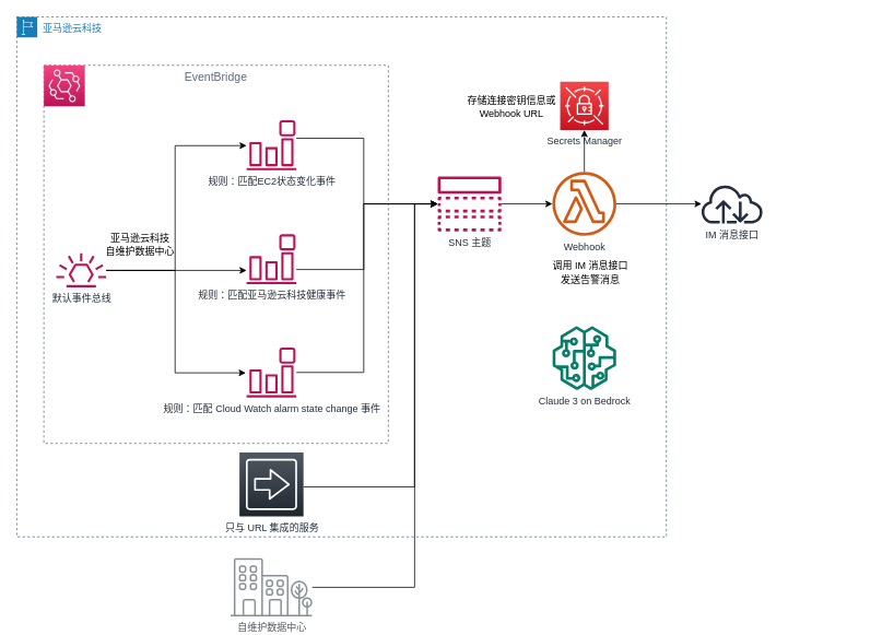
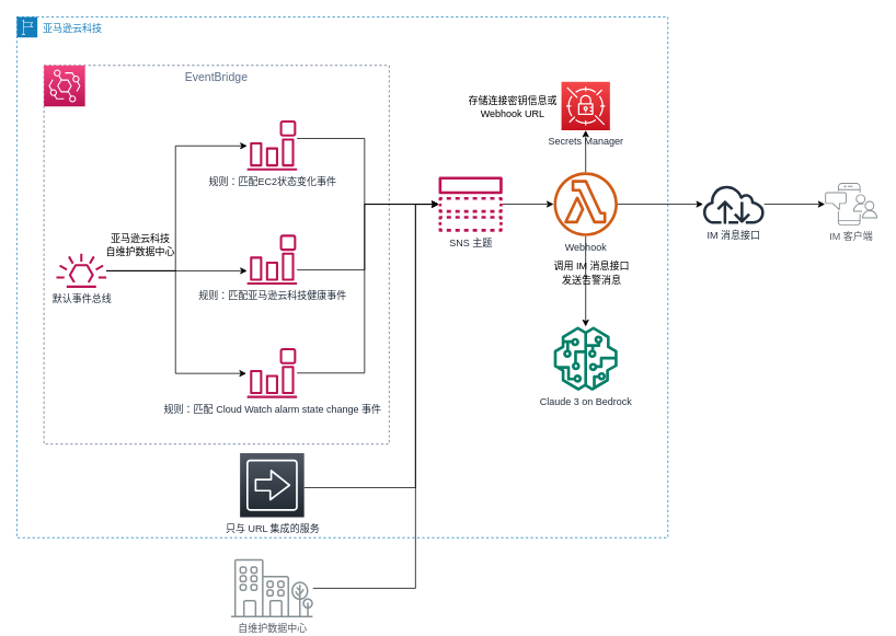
  <mxCell id="0" />
  <mxCell id="1" parent="0" />
  <mxCell id="2" value="亚马逊云科技" style="points=[[0,0],[0.25,0],[0.5,0],[0.75,0],[1,0],[1,0.25],[1,0.5],[1,0.75],[1,1],[0.75,1],[0.5,1],[0.25,1],[0,1],[0,0.75],[0,0.5],[0,0.25]];outlineConnect=0;gradientColor=none;html=1;whiteSpace=wrap;fontSize=12;fontStyle=0;shape=mxgraph.aws4.group;grIcon=mxgraph.aws4.group_region;strokeColor=#147EBA;fillColor=none;verticalAlign=top;align=left;spacingLeft=30;fontColor=#147EBA;dashed=1;" parent="1" vertex="1"><mxGeometry x="20" y="20" width="792" height="634" as="geometry" /></mxCell>
  <mxCell id="3" value="EventBridge" style="fillColor=none;strokeColor=#5A6C86;dashed=1;verticalAlign=top;fontStyle=0;fontColor=#5A6C86;fontSize=14;" parent="1" vertex="1"><mxGeometry x="53" y="79" width="420" height="461" as="geometry" /></mxCell>
  <mxCell id="4" value="" style="points=[[0,0,0],[0.25,0,0],[0.5,0,0],[0.75,0,0],[1,0,0],[0,1,0],[0.25,1,0],[0.5,1,0],[0.75,1,0],[1,1,0],[0,0.25,0],[0,0.5,0],[0,0.75,0],[1,0.25,0],[1,0.5,0],[1,0.75,0]];outlineConnect=0;fontColor=#232F3E;gradientColor=#F34482;gradientDirection=north;fillColor=#BC1356;strokeColor=#ffffff;dashed=0;verticalLabelPosition=bottom;verticalAlign=top;align=center;html=1;fontSize=12;fontStyle=0;aspect=fixed;shape=mxgraph.aws4.resourceIcon;resIcon=mxgraph.aws4.eventbridge;" parent="1" vertex="1"><mxGeometry x="53" y="79" width="50" height="50" as="geometry" /></mxCell>
  <mxCell id="5" style="edgeStyle=orthogonalEdgeStyle;rounded=0;orthogonalLoop=1;jettySize=auto;html=1;" parent="1" source="8" target="19" edge="1"><mxGeometry relative="1" as="geometry"><Array as="points"><mxPoint x="161" y="329" /><mxPoint x="161" y="329" /></Array></mxGeometry></mxCell>
  <mxCell id="6" style="edgeStyle=orthogonalEdgeStyle;rounded=0;orthogonalLoop=1;jettySize=auto;html=1;" parent="1" source="8" edge="1"><mxGeometry relative="1" as="geometry"><mxPoint x="127.897" y="248.1" as="sourcePoint" /><mxPoint x="299.172" y="454" as="targetPoint" /><Array as="points"><mxPoint x="213" y="329" /><mxPoint x="213" y="454" /></Array></mxGeometry></mxCell>
  <mxCell id="7" style="edgeStyle=orthogonalEdgeStyle;rounded=0;orthogonalLoop=1;jettySize=auto;html=1;" parent="1" source="8" target="17" edge="1"><mxGeometry relative="1" as="geometry"><Array as="points"><mxPoint x="213" y="329" /><mxPoint x="213" y="177" /></Array></mxGeometry></mxCell>
  <mxCell id="8" value="默认事件总线" style="outlineConnect=0;fontColor=#232F3E;gradientColor=none;fillColor=#BC1356;strokeColor=none;dashed=0;verticalLabelPosition=bottom;verticalAlign=top;align=center;html=1;fontSize=12;fontStyle=0;aspect=fixed;pointerEvents=1;shape=mxgraph.aws4.eventbridge_default_event_bus_resource;" parent="1" vertex="1"><mxGeometry x="68" y="308.28" width="61" height="41.45" as="geometry" /></mxCell>
  <mxCell id="9" style="edgeStyle=orthogonalEdgeStyle;rounded=0;orthogonalLoop=1;jettySize=auto;html=1;" parent="1" source="10" target="14" edge="1"><mxGeometry relative="1" as="geometry" /></mxCell>
  <mxCell id="10" value="SNS&amp;nbsp;主题" style="outlineConnect=0;fontColor=#232F3E;gradientColor=none;fillColor=#BC1356;strokeColor=none;dashed=0;verticalLabelPosition=bottom;verticalAlign=top;align=center;html=1;fontSize=12;fontStyle=0;aspect=fixed;pointerEvents=1;shape=mxgraph.aws4.topic;" parent="1" vertex="1"><mxGeometry x="533" y="214.5" width="78" height="67" as="geometry" /></mxCell>
  <mxCell id="11" style="edgeStyle=orthogonalEdgeStyle;rounded=0;orthogonalLoop=1;jettySize=auto;html=1;" parent="1" source="14" target="15" edge="1"><mxGeometry relative="1" as="geometry" /></mxCell>
  <mxCell id="12" value="" style="edgeStyle=orthogonalEdgeStyle;rounded=0;orthogonalLoop=1;jettySize=auto;html=1;fontSize=14;" parent="1" source="14" target="22" edge="1"><mxGeometry relative="1" as="geometry" /></mxCell>
+ <mxCell id="13" style="edgeStyle=orthogonalEdgeStyle;rounded=0;orthogonalLoop=1;jettySize=auto;html=1;" edge="1" parent="1" source="14" target="32"><mxGeometry relative="1" as="geometry" /></mxCell>
  <mxCell id="14" value="Webhook" style="outlineConnect=0;fontColor=#232F3E;gradientColor=none;fillColor=#D05C17;strokeColor=none;dashed=0;verticalLabelPosition=bottom;verticalAlign=top;align=center;html=1;fontSize=12;fontStyle=0;aspect=fixed;pointerEvents=1;shape=mxgraph.aws4.lambda_function;" parent="1" vertex="1"><mxGeometry x="673" y="209" width="78" height="78" as="geometry" /></mxCell>
  <mxCell id="15" value="Secrets Manager" style="points=[[0,0,0],[0.25,0,0],[0.5,0,0],[0.75,0,0],[1,0,0],[0,1,0],[0.25,1,0],[0.5,1,0],[0.75,1,0],[1,1,0],[0,0.25,0],[0,0.5,0],[0,0.75,0],[1,0.25,0],[1,0.5,0],[1,0.75,0]];outlineConnect=0;fontColor=#232F3E;gradientColor=#F54749;gradientDirection=north;fillColor=#C7131F;strokeColor=#ffffff;dashed=0;verticalLabelPosition=bottom;verticalAlign=top;align=center;html=1;fontSize=12;fontStyle=0;aspect=fixed;shape=mxgraph.aws4.resourceIcon;resIcon=mxgraph.aws4.secrets_manager;" parent="1" vertex="1"><mxGeometry x="682.5" y="99" width="59" height="59" as="geometry" /></mxCell>
  <mxCell id="16" style="edgeStyle=orthogonalEdgeStyle;rounded=0;orthogonalLoop=1;jettySize=auto;html=1;" parent="1" source="17" target="10" edge="1"><mxGeometry relative="1" as="geometry"><Array as="points"><mxPoint x="443" y="168" /><mxPoint x="443" y="248" /></Array></mxGeometry></mxCell>
  <mxCell id="17" value="规则：匹配EC2状态变化事件" style="outlineConnect=0;fontColor=#232F3E;gradientColor=none;fillColor=#BC1356;strokeColor=none;dashed=0;verticalLabelPosition=bottom;verticalAlign=top;align=center;html=1;fontSize=12;fontStyle=0;aspect=fixed;pointerEvents=1;shape=mxgraph.aws4.event_event_based;" parent="1" vertex="1"><mxGeometry x="300" y="146" width="61" height="61" as="geometry" /></mxCell>
  <mxCell id="18" style="edgeStyle=orthogonalEdgeStyle;rounded=0;orthogonalLoop=1;jettySize=auto;html=1;" parent="1" source="19" target="10" edge="1"><mxGeometry relative="1" as="geometry"><Array as="points"><mxPoint x="443" y="328" /><mxPoint x="443" y="248" /></Array></mxGeometry></mxCell>
  <mxCell id="19" value="规则：匹配亚马逊云科技健康事件" style="outlineConnect=0;fontColor=#232F3E;gradientColor=none;fillColor=#BC1356;strokeColor=none;dashed=0;verticalLabelPosition=bottom;verticalAlign=top;align=center;html=1;fontSize=12;fontStyle=0;aspect=fixed;pointerEvents=1;shape=mxgraph.aws4.event_event_based;" parent="1" vertex="1"><mxGeometry x="300" y="285" width="61" height="61" as="geometry" /></mxCell>
+ <mxCell id="20" value="IM 客户端" style="outlineConnect=0;gradientColor=none;fontColor=#545B64;strokeColor=none;fillColor=#879196;dashed=0;verticalLabelPosition=bottom;verticalAlign=top;align=center;html=1;fontSize=12;fontStyle=0;aspect=fixed;shape=mxgraph.aws4.illustration_notification;pointerEvents=1" parent="1" vertex="1"><mxGeometry x="1003" y="222" width="64.2" height="52" as="geometry" /></mxCell>
+ <mxCell id="21" value="" style="edgeStyle=orthogonalEdgeStyle;rounded=0;orthogonalLoop=1;jettySize=auto;html=1;fontSize=14;" parent="1" source="22" target="20" edge="1"><mxGeometry relative="1" as="geometry" /></mxCell>
  <mxCell id="22" value="IM 消息接口" style="outlineConnect=0;fontColor=#232F3E;gradientColor=none;fillColor=#232F3E;strokeColor=none;dashed=0;verticalLabelPosition=bottom;verticalAlign=top;align=center;html=1;fontSize=12;fontStyle=0;aspect=fixed;pointerEvents=1;shape=mxgraph.aws4.internet;" parent="1" vertex="1"><mxGeometry x="853" y="224" width="78" height="48" as="geometry" /></mxCell>
  <mxCell id="23" value="&lt;div&gt;&lt;font style=&quot;font-size: 12px&quot;&gt;存储连接密钥信息或&lt;/font&gt;&lt;/div&gt;&lt;div&gt;&lt;font style=&quot;font-size: 12px&quot;&gt;Webhook URL&lt;br&gt;&lt;/font&gt;&lt;/div&gt;" style="text;html=1;align=center;verticalAlign=middle;resizable=0;points=[];autosize=1;fontSize=14;" parent="1" vertex="1"><mxGeometry x="560" y="105.5" width="126" height="46" as="geometry" /></mxCell>
  <mxCell id="24" value="&lt;span style=&quot;font-size: 12px&quot;&gt;调用 IM&lt;/span&gt;&lt;span style=&quot;font-size: 12px&quot;&gt;&lt;font style=&quot;font-size: 12px&quot;&gt; 消息&lt;/font&gt;接口&lt;br&gt;发送告警消息&lt;/span&gt;" style="text;html=1;align=center;verticalAlign=middle;resizable=0;points=[];autosize=1;fontSize=14;" parent="1" vertex="1"><mxGeometry x="664" y="308" width="110" height="46" as="geometry" /></mxCell>
  <mxCell id="25" value="&lt;span style=&quot;font-size: 12px&quot;&gt;亚马逊云科技&lt;br&gt;自维护数据中心&lt;/span&gt;" style="text;html=1;align=center;verticalAlign=middle;resizable=0;points=[];autosize=1;fontSize=14;" parent="1" vertex="1"><mxGeometry x="125" y="274" width="90" height="46" as="geometry" /></mxCell>
  <mxCell id="26" style="edgeStyle=orthogonalEdgeStyle;rounded=0;orthogonalLoop=1;jettySize=auto;html=1;exitX=1;exitY=0.5;exitDx=0;exitDy=0;exitPerimeter=0;" parent="1" target="10" edge="1"><mxGeometry relative="1" as="geometry"><Array as="points"><mxPoint x="505" y="593" /><mxPoint x="505" y="248" /></Array><mxPoint x="369.5" y="593" as="sourcePoint" /></mxGeometry></mxCell>
  <mxCell id="27" style="edgeStyle=orthogonalEdgeStyle;rounded=0;orthogonalLoop=1;jettySize=auto;html=1;" parent="1" source="28" target="10" edge="1"><mxGeometry relative="1" as="geometry"><Array as="points"><mxPoint x="443" y="454" /><mxPoint x="443" y="248" /></Array></mxGeometry></mxCell>
  <mxCell id="28" value="规则：匹配 Cloud Watch alarm state change 事件" style="outlineConnect=0;fontColor=#232F3E;gradientColor=none;fillColor=#BC1356;strokeColor=none;dashed=0;verticalLabelPosition=bottom;verticalAlign=top;align=center;html=1;fontSize=12;fontStyle=0;aspect=fixed;pointerEvents=1;shape=mxgraph.aws4.event_event_based;" parent="1" vertex="1"><mxGeometry x="300" y="423" width="61" height="61" as="geometry" /></mxCell>
  <mxCell id="29" value="只与 URL 集成的服务" style="sketch=0;points=[[0,0,0],[0.25,0,0],[0.5,0,0],[0.75,0,0],[1,0,0],[0,1,0],[0.25,1,0],[0.5,1,0],[0.75,1,0],[1,1,0],[0,0.25,0],[0,0.5,0],[0,0.75,0],[1,0.25,0],[1,0.5,0],[1,0.75,0]];gradientDirection=north;outlineConnect=0;fontColor=#232F3E;gradientColor=#505863;fillColor=#1E262E;strokeColor=#ffffff;dashed=0;verticalLabelPosition=bottom;verticalAlign=top;align=center;html=1;fontSize=12;fontStyle=0;aspect=fixed;shape=mxgraph.aws4.resourceIcon;resIcon=mxgraph.aws4.all_products;" parent="1" vertex="1"><mxGeometry x="291.5" y="551" width="78" height="78" as="geometry" /></mxCell>
  <mxCell id="30" style="edgeStyle=orthogonalEdgeStyle;rounded=0;orthogonalLoop=1;jettySize=auto;html=1;" parent="1" source="31" target="10" edge="1"><mxGeometry relative="1" as="geometry"><Array as="points"><mxPoint x="505" y="716" /><mxPoint x="505" y="248" /></Array></mxGeometry></mxCell>
  <mxCell id="31" value="自维护数据中心" style="sketch=0;outlineConnect=0;gradientColor=none;fontColor=#545B64;strokeColor=none;fillColor=#879196;dashed=0;verticalLabelPosition=bottom;verticalAlign=top;align=center;html=1;fontSize=12;fontStyle=0;aspect=fixed;shape=mxgraph.aws4.illustration_office_building;pointerEvents=1" parent="1" vertex="1"><mxGeometry x="280.5" y="680" width="100" height="71" as="geometry" /></mxCell>
  <mxCell id="32" value="Claude 3 on Bedrock" style="sketch=0;outlineConnect=0;fontColor=#232F3E;gradientColor=none;fillColor=#067F68;strokeColor=none;dashed=0;verticalLabelPosition=bottom;verticalAlign=top;align=center;html=1;fontSize=12;fontStyle=0;aspect=fixed;pointerEvents=1;shape=mxgraph.aws4.sagemaker_model;" vertex="1" parent="1"><mxGeometry x="673" y="397" width="78" height="78" as="geometry" /></mxCell>
